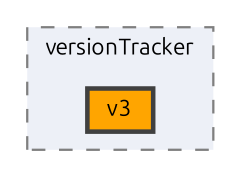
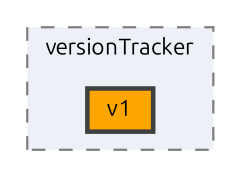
  digraph {
    compound=true
    fontname=Ubuntu
-   n1 [color=grey25 fillcolor=orange fontname=Ubuntu fontsize=10 height=0.2 label=v3 shape=box style="filled,bold" width=0.4]
+   n1 [color=grey25 fillcolor=orange fontname=Ubuntu fontsize=10 height=0.2 label=v1 shape=box style="filled,bold" width=0.4]
    subgraph cluster_1 {
      bgcolor="#edf0f7"
      fontsize=10
      label=versionTracker
      pencolor=grey50
      style="filled,dashed"
      n1
    }
  }
